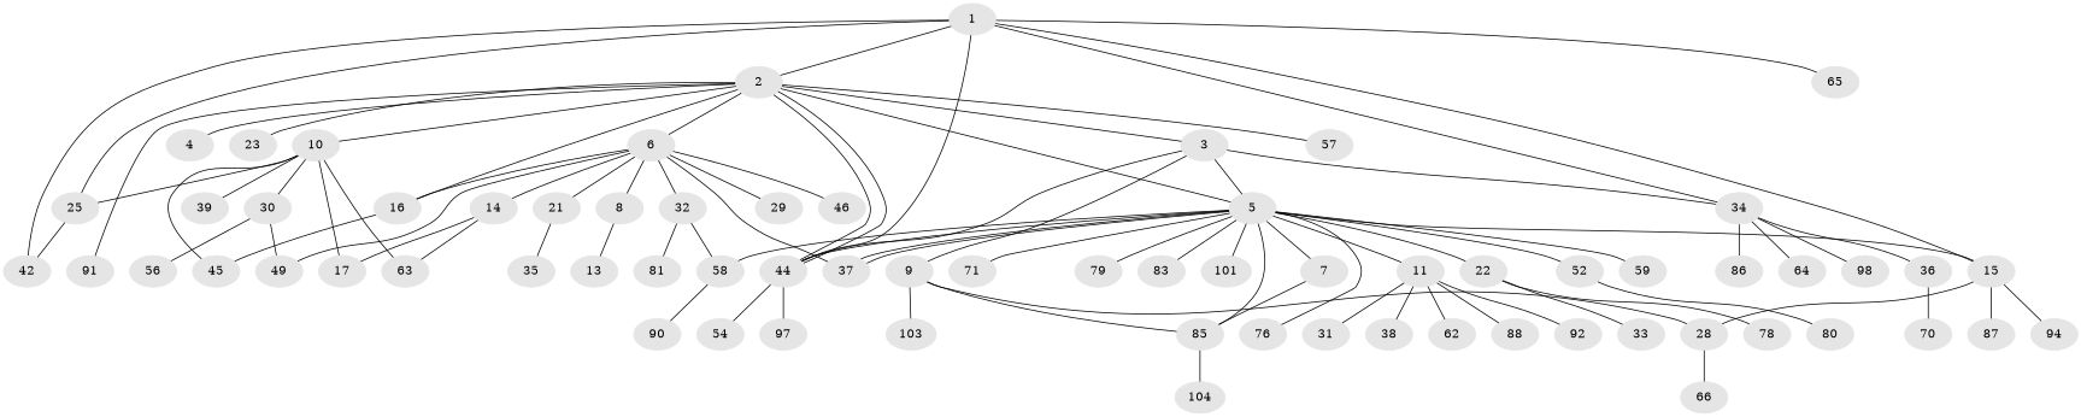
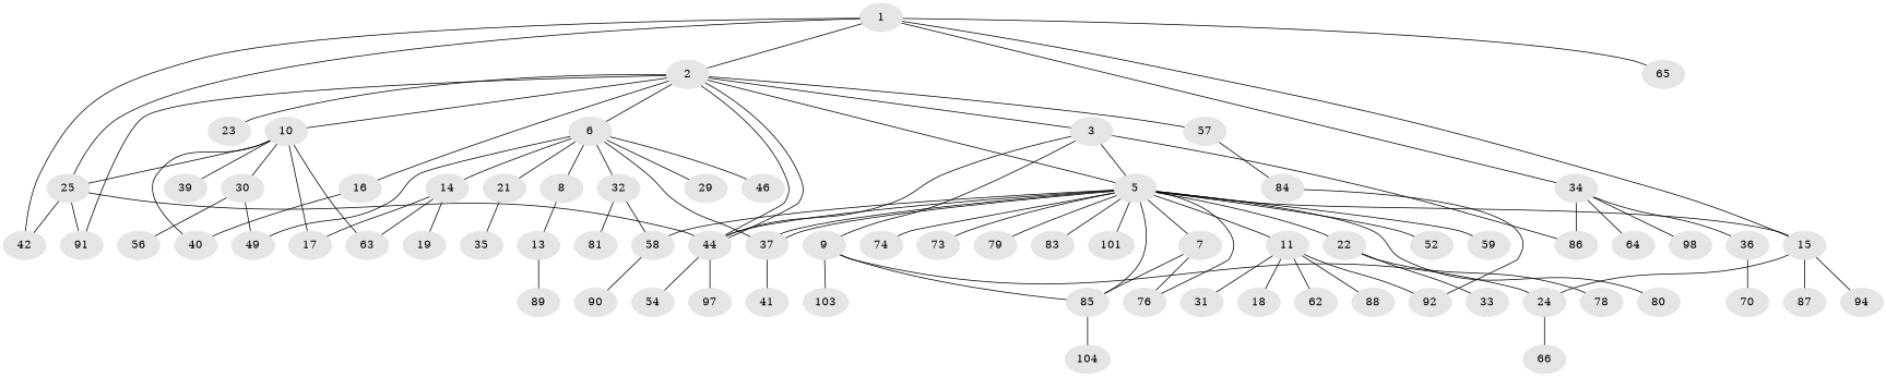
  graph {
    node [color=gray90 style=filled]
    1 [super="+18"]
    2 [super="+50"]
    15 [super="+68"]
    n4 [label=25 super="+60"]
    34 [super="+40"]
    42 [super="+47"]
    44 [super="+69"]
    65
    3 [super="+53"]
-   4
    5 [super="+12"]
    6 [super="+27"]
    10 [super="+20"]
    16 [super="+106"]
    23 [super="+26"]
    57
    91
-   28 [super="+105"]
+   28 [super="+105" label=24]
    87
    94
    36
    64
    86
    98
    54
    97
    9 [super="+67"]
    7 [super="+43"]
    11 [super="+102"]
    22 [super="+25"]
    37
    52
    58 [super="+61"]
    59
-   71
+   71 [label=74]
+   73
    76
    79
    80
    83
    85 [super="+100"]
    101
    8
    14 [super="+95"]
    21
    29 [super="+55"]
    32 [super="+48"]
    46 [super="+99"]
    49 [super="+82"]
    17
    30 [super="+72"]
    39 [super="+51"]
-   45
+   45 [label=40]
    63 [super="+96"]
+   84 [super="+93"]
    103
    31
-   38
+   38 [label=18]
    62
    88
    92
    33
    78
+   41 [super="+75"]
    90
    104
    13 [super="+77"]
+   19
    35
    81
+   89
    66
    56 [super="+74"]
    70
    1 -- 2
    1 -- 15
    1 -- n4
    1 -- 34
    1 -- 42
-   1 -- 44
+   n4 -- 44
    1 -- 65
    2 -- 44
    2 -- 44
    2 -- 3
-   2 -- 4
    2 -- 5
    2 -- 6
    2 -- 10
    2 -- 16
    2 -- 23
    2 -- 57
    2 -- 91
    15 -- 28
    15 -- 87
    15 -- 94
    n4 -- 42
+   n4 -- 91
    34 -- 36
    34 -- 64
    34 -- 86
    34 -- 98
    44 -- 54
    44 -- 97
-   3 -- 34
+   3 -- 86
    3 -- 44
    3 -- 5
    3 -- 9
    5 -- 15
    5 -- 44
    5 -- 7 [weight=2]
    5 -- 11
    5 -- 22
    5 -- 37
    5 -- 37
    5 -- 52
    5 -- 58
    5 -- 59
    5 -- 71
+   5 -- 73
    5 -- 76
    5 -- 79
-   52 -- 80
+   5 -- 80
    5 -- 83
    5 -- 85 [weight=2]
    5 -- 101
-   6 -- 16
    6 -- 37
    6 -- 8
    6 -- 14
    6 -- 21
    6 -- 29
    6 -- 32
    6 -- 46
    6 -- 49
    10 -- n4
    10 -- 17
    10 -- 30
    10 -- 39
    10 -- 45
    10 -- 63
    16 -- 45
+   57 -- 84
    28 -- 66
    36 -- 70
    9 -- 28
    9 -- 85
    9 -- 103 [weight=2]
+   7 -- 76
    7 -- 85
    11 -- 31
    11 -- 38
    11 -- 62
    11 -- 88
    11 -- 92
    22 -- 33
    22 -- 78
+   37 -- 41
    58 -- 90
    85 -- 104
    8 -- 13
    14 -- 17
    14 -- 63
+   14 -- 19
    21 -- 35
    32 -- 58
    32 -- 81
    30 -- 49
    30 -- 56
+   84 -- 92
+   13 -- 89
  }
